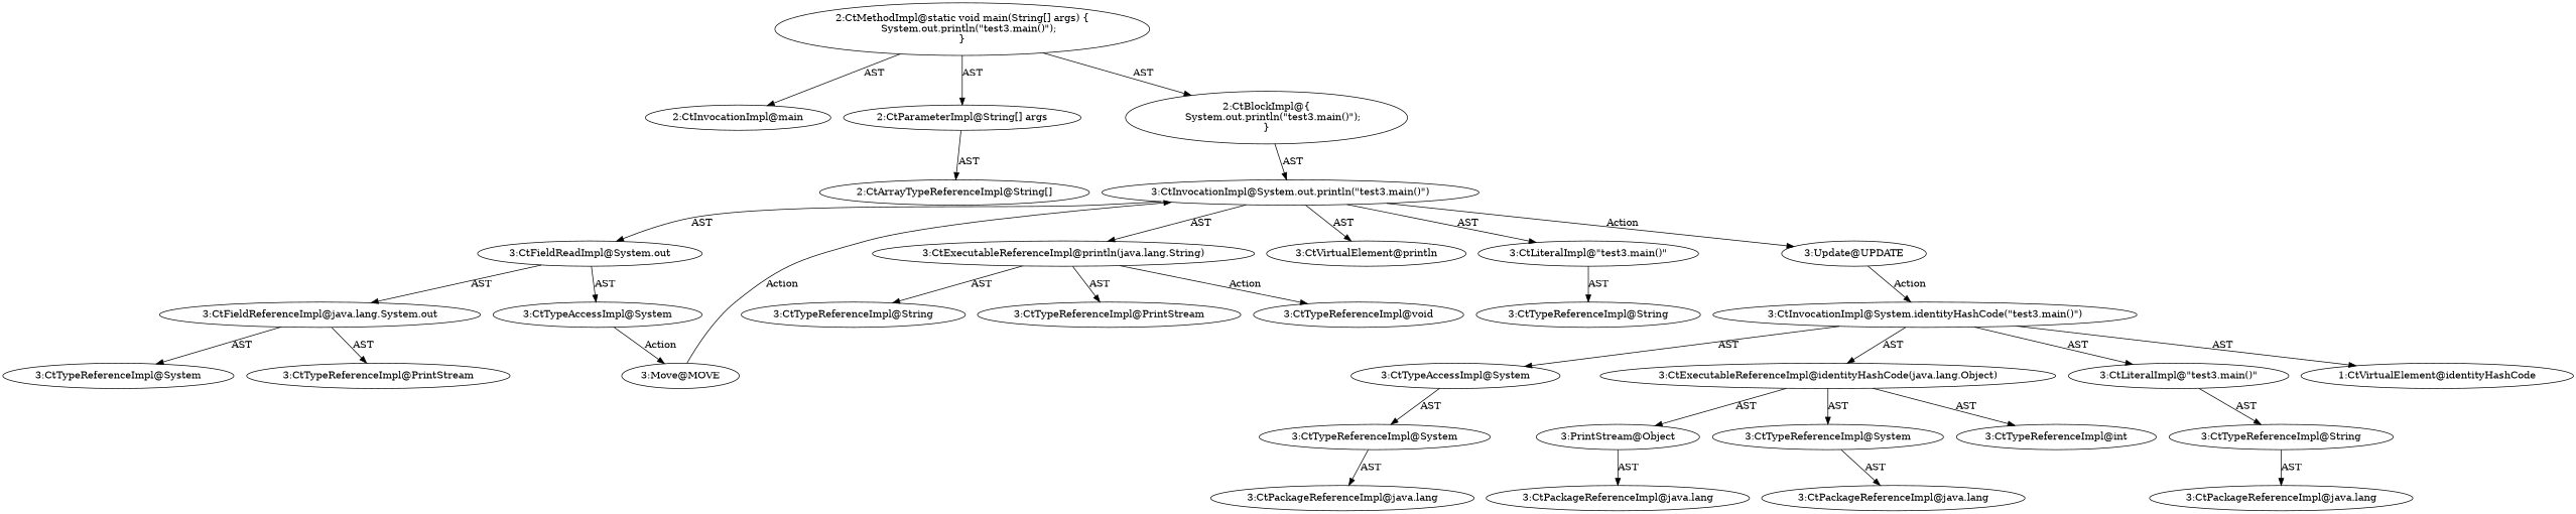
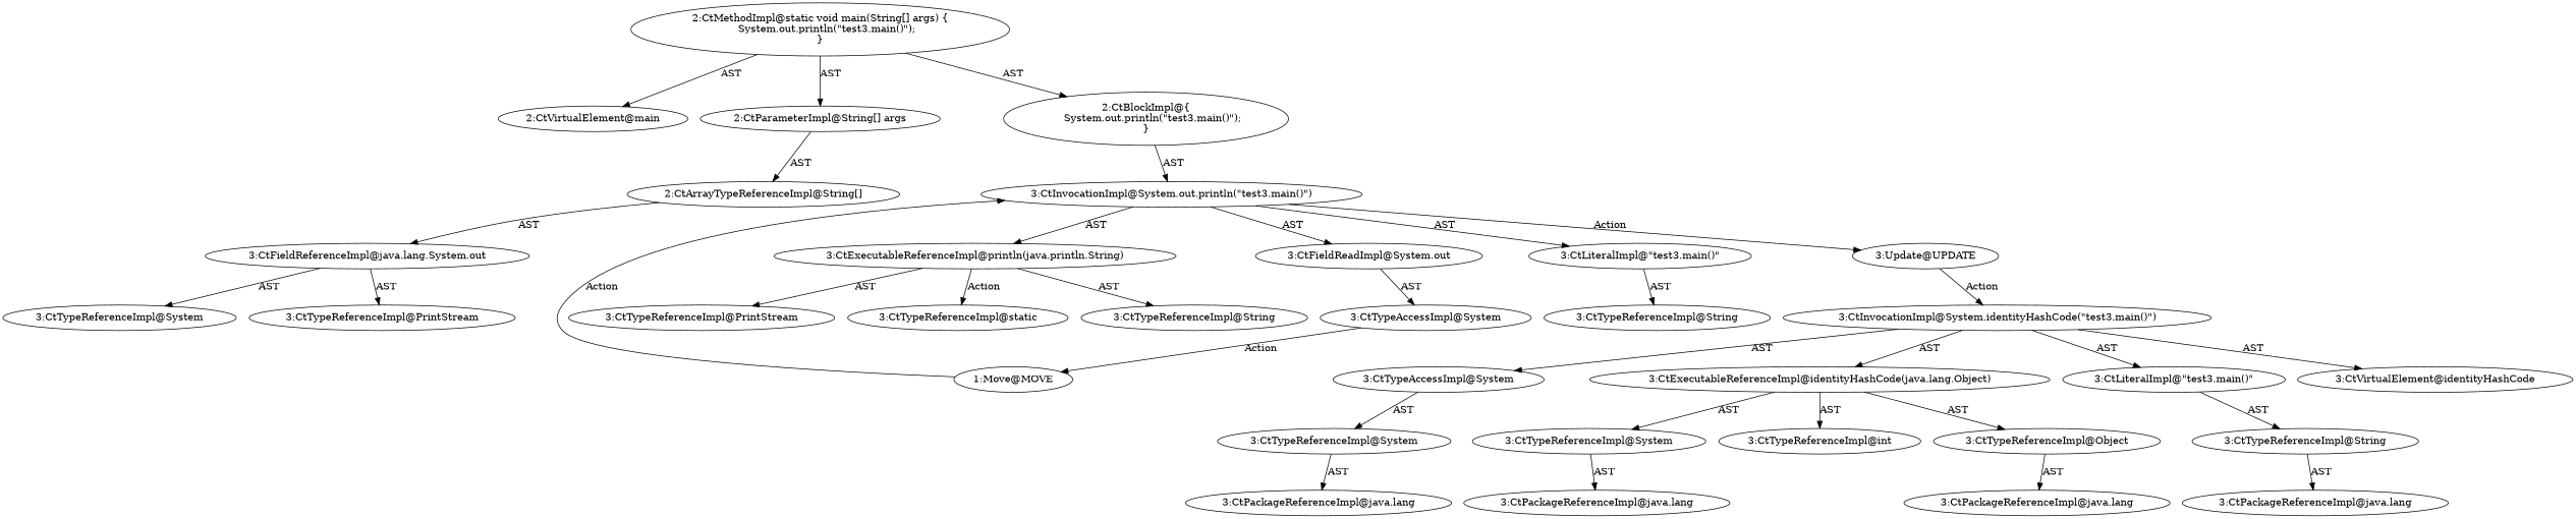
  digraph {
    node [shape=ellipse]
-   n1 [label="2:CtInvocationImpl@main"]
+   n1 [label="2:CtVirtualElement@main"]
    n2 [label="2:CtParameterImpl@String[] args"]
    n3 [label="2:CtArrayTypeReferenceImpl@String[]"]
-   n4 [label="3:CtExecutableReferenceImpl@println(java.lang.String)"]
+   n4 [label="3:CtExecutableReferenceImpl@println(java.println.String)"]
    n5 [label="3:CtTypeReferenceImpl@PrintStream"]
-   n6 [label="3:CtTypeReferenceImpl@void"]
+   n6 [label="3:CtTypeReferenceImpl@static"]
    n7 [label="3:CtTypeReferenceImpl@String"]
-   n8 [label="3:CtVirtualElement@println"]
    n9 [label="3:CtFieldReferenceImpl@java.lang.System.out"]
    n10 [label="3:CtTypeReferenceImpl@System"]
    n11 [label="3:CtTypeReferenceImpl@PrintStream"]
    n12 [label="3:CtFieldReadImpl@System.out"]
    n13 [label="3:CtTypeAccessImpl@System"]
-   n14 [label="3:Move@MOVE"]
+   n14 [label="1:Move@MOVE"]
    n15 [label="3:CtInvocationImpl@System.out.println(\"test3.main()\")"]
    n16 [label="3:CtLiteralImpl@\"test3.main()\""]
    n17 [label="3:CtTypeReferenceImpl@String"]
    n18 [label="3:Update@UPDATE"]
    n19 [label="3:CtInvocationImpl@System.identityHashCode(\"test3.main()\")"]
    n20 [label="2:CtBlockImpl@\{\n    System.out.println(\"test3.main()\");\n\}"]
    n21 [label="2:CtMethodImpl@static void main(String[] args) \{\n    System.out.println(\"test3.main()\");\n\}"]
    n22 [label="3:CtTypeAccessImpl@System"]
    n23 [label="3:CtExecutableReferenceImpl@identityHashCode(java.lang.Object)"]
    n24 [label="3:CtLiteralImpl@\"test3.main()\""]
-   n25 [label="1:CtVirtualElement@identityHashCode"]
+   n25 [label="3:CtVirtualElement@identityHashCode"]
    n26 [label="3:CtPackageReferenceImpl@java.lang"]
    n27 [label="3:CtTypeReferenceImpl@System"]
    n28 [label="3:CtPackageReferenceImpl@java.lang"]
    n29 [label="3:CtTypeReferenceImpl@System"]
    n30 [label="3:CtTypeReferenceImpl@int"]
    n31 [label="3:CtPackageReferenceImpl@java.lang"]
-   n32 [label="3:PrintStream@Object"]
+   n32 [label="3:CtTypeReferenceImpl@Object"]
    n33 [label="3:CtPackageReferenceImpl@java.lang"]
    n34 [label="3:CtTypeReferenceImpl@String"]
    n2 -> n3 [label=AST]
    n4 -> n5 [label=AST]
    n4 -> n6 [label=Action]
    n4 -> n7 [label=AST]
    n9 -> n10 [label=AST]
    n9 -> n11 [label=AST]
-   n12 -> n9 [label=AST]
+   n3 -> n9 [label=AST]
    n12 -> n13 [label=AST]
    n13 -> n14 [label=Action]
    n14 -> n15 [label=Action]
    n15 -> n4 [label=AST]
-   n15 -> n8 [label=AST]
    n15 -> n12 [label=AST]
    n15 -> n16 [label=AST]
    n15 -> n18 [label=Action]
    n16 -> n17 [label=AST]
    n18 -> n19 [label=Action]
    n19 -> n22 [label=AST]
    n19 -> n23 [label=AST]
    n19 -> n24 [label=AST]
    n19 -> n25 [label=AST]
    n20 -> n15 [label=AST]
    n21 -> n1 [label=AST]
    n21 -> n2 [label=AST]
    n21 -> n20 [label=AST]
    n22 -> n27 [label=AST]
    n23 -> n29 [label=AST]
    n23 -> n30 [label=AST]
    n23 -> n32 [label=AST]
    n24 -> n34 [label=AST]
    n27 -> n26 [label=AST]
    n29 -> n28 [label=AST]
    n32 -> n31 [label=AST]
    n34 -> n33 [label=AST]
  }
